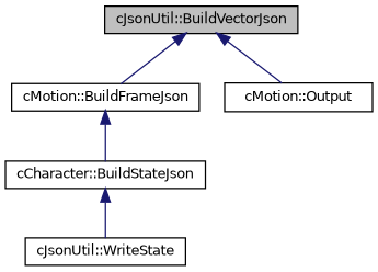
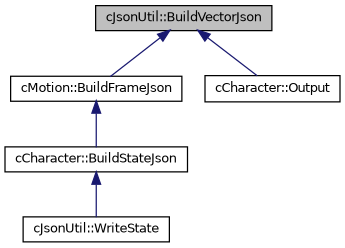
  digraph {
    rankdir=TB
    node [color=black fillcolor=white fontname=Helvetica fontsize=10 shape=record style=filled]
    edge [color=midnightblue dir=back fontname=Helvetica fontsize=10 labelfontname=Helvetica labelfontsize=10 style=solid]
    n1 [fillcolor=grey75 fontcolor=black height=0.2 label="cJsonUtil::BuildVectorJson" width=0.4]
    n2 [height=0.2 label="cMotion::BuildFrameJson" width=0.4]
-   n3 [height=0.2 label="cMotion::Output" width=0.4]
+   n3 [height=0.2 label="cCharacter::Output" width=0.4]
    n4 [height=0.2 label="cCharacter::BuildStateJson" width=0.4]
    n5 [height=0.2 label="cJsonUtil::WriteState" width=0.4]
    n1 -> n2
    n1 -> n3
    n2 -> n4
    n4 -> n5
  }
